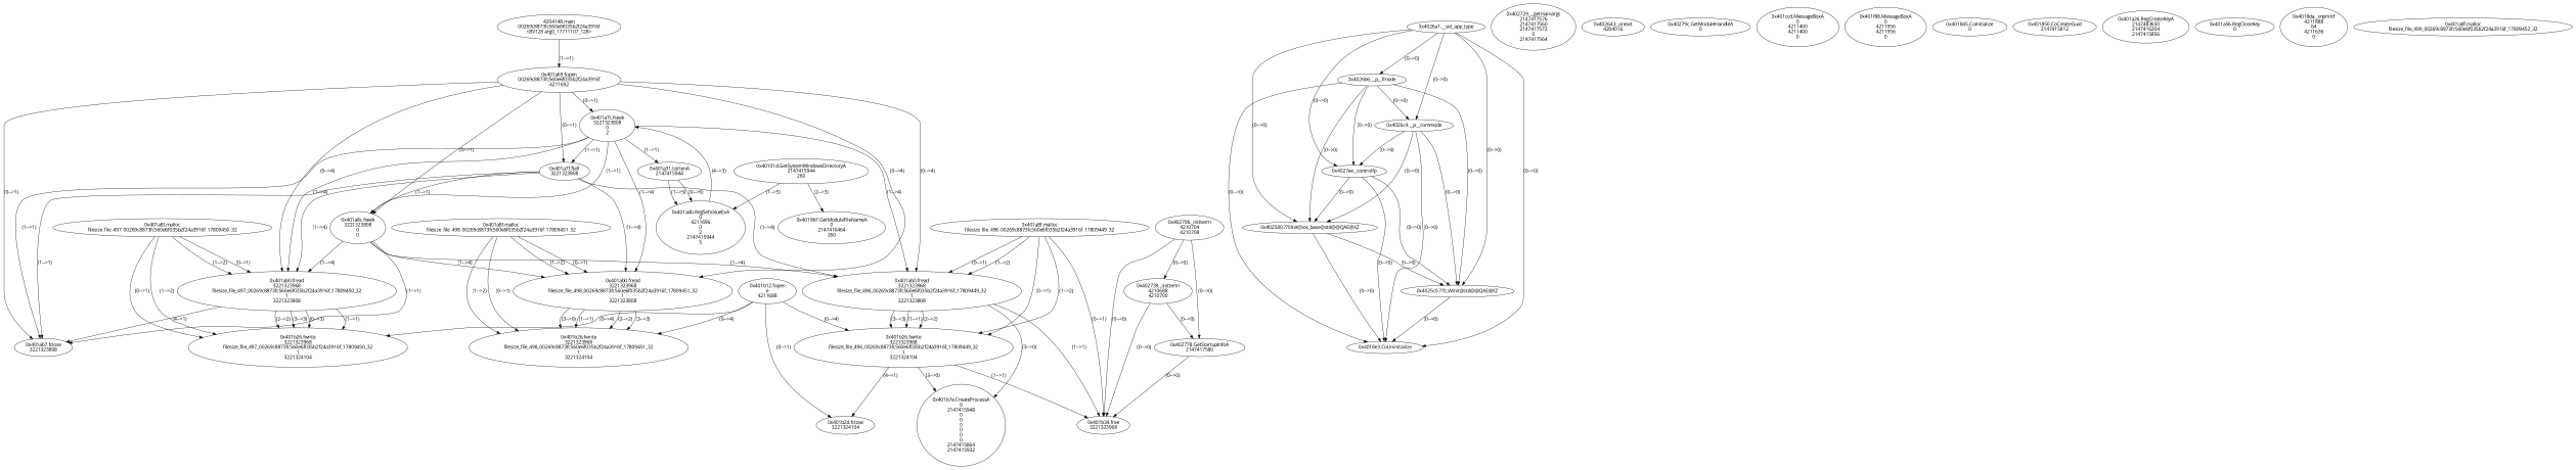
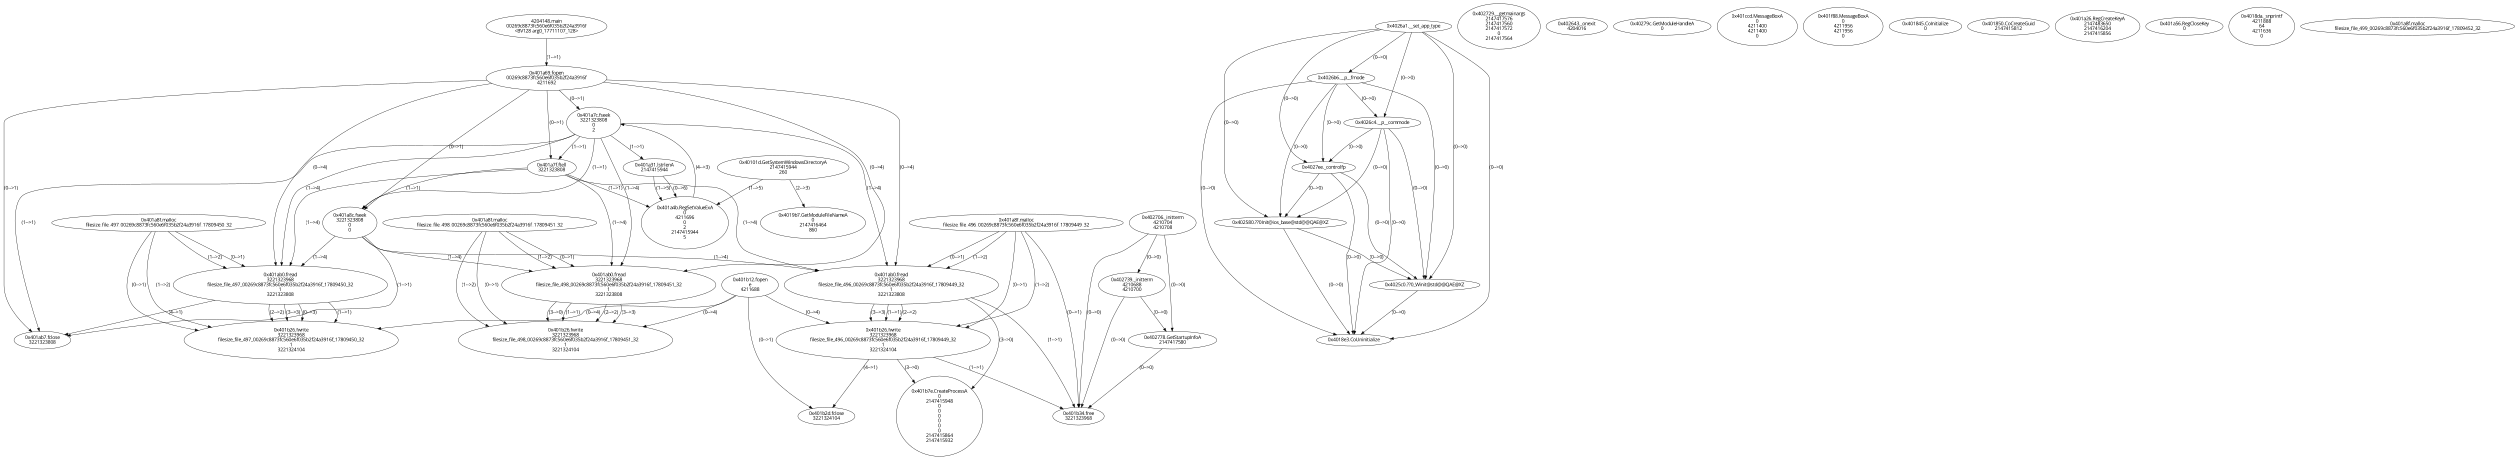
  digraph {
    fontname="Open Sans"
    node [fontname="Open Sans"]
    edge [fontname="Open Sans"]
    n1 [label="4204148.main\n00269c8873fc560e6f035b2f24a3916f\n<BV128 arg0_17711107_128>"]
    n2 [label="0x401a69.fopen\n00269c8873fc560e6f035b2f24a3916f\n4211692"]
    n3 [label="0x401a7c.fseek\n3221323808\n0\n2"]
    n4 [label="0x401a7f.ftell\n3221323808"]
    n5 [label="0x401a8c.fseek\n3221323808\n0\n0"]
    n6 [label="0x401ab0.fread\n3221323968\nfilesize_file_497_00269c8873fc560e6f035b2f24a3916f_17809450_32\n1\n3221323808"]
    n7 [label="0x401ab7.fclose\n3221323808"]
    n8 [label="0x401ab0.fread\n3221323968\nfilesize_file_498_00269c8873fc560e6f035b2f24a3916f_17809451_32\n1\n3221323808"]
    n9 [label="0x401ab0.fread\n3221323968\nfilesize_file_496_00269c8873fc560e6f035b2f24a3916f_17809449_32\n1\n3221323808"]
    n10 [label="0x4026a1.__set_app_type\n"]
    n11 [label="0x4026b6.__p__fmode\n"]
    n12 [label="0x4026c4.__p__commode\n"]
    n13 [label="0x4027ee._controlfp\n"]
    n14 [label="0x402580.??0Init@ios_base@std@@QAE@XZ\n"]
    n15 [label="0x4025c0.??0_Winit@std@@QAE@XZ\n"]
    n16 [label="0x4018e3.CoUninitialize\n"]
    n17 [label="0x402706._initterm\n4210704\n4210708"]
    n18 [label="0x402739._initterm\n4210688\n4210700"]
    n19 [label="0x402778.GetStartupInfoA\n2147417580"]
    n20 [label="0x401b34.free\n3221323968"]
    n21 [label="0x402729.__getmainargs\n2147417576\n2147417560\n2147417572\n0\n2147417564"]
    n22 [label="0x402643._onexit\n4204016"]
    n23 [label="0x40279c.GetModuleHandleA\n0"]
    n24 [label="0x401ccd.MessageBoxA\n0\n4211400\n4211400\n0"]
    n25 [label="0x401f88.MessageBoxA\n0\n4211956\n4211956\n0"]
    n26 [label="0x401845.CoInitialize\n0"]
    n27 [label="0x401850.CoCreateGuid\n2147415812"]
    n28 [label="0x40101d.GetSystemWindowsDirectoryA\n2147415944\n260"]
-   n29 [label="0x4019b7.GetModuleFileNameA\n0\n2147416464\n260"]
+   n29 [label="0x4019b7.GetModuleFileNameA\n0\n2147416464\n860"]
    n30 [label="0x401a4b.RegSetValueExA\n0\n4211696\n0\n2\n2147415944\n5"]
    n31 [label="0x401a31.lstrlenA\n2147415944"]
    n32 [label="0x401a26.RegCreateKeyA\n2147483650\n2147416204\n2147415856"]
    n33 [label="0x401a56.RegCloseKey\n0"]
    n34 [label="0x401b26.fwrite\n3221323968\nfilesize_file_497_00269c8873fc560e6f035b2f24a3916f_17809450_32\n1\n3221324104"]
    n35 [label="0x401b26.fwrite\n3221323968\nfilesize_file_498_00269c8873fc560e6f035b2f24a3916f_17809451_32\n1\n3221324104"]
    n36 [label="0x401b26.fwrite\n3221323968\nfilesize_file_496_00269c8873fc560e6f035b2f24a3916f_17809449_32\n1\n3221324104"]
    n37 [label="0x401b7e.CreateProcessA\n0\n2147415948\n0\n0\n0\n0\n0\n0\n2147415864\n2147415932"]
    n38 [label="0x401a8f.malloc\nfilesize_file_497_00269c8873fc560e6f035b2f24a3916f_17809450_32"]
    n39 [label="0x401a8f.malloc\nfilesize_file_496_00269c8873fc560e6f035b2f24a3916f_17809449_32"]
    n40 [label="0x401b2d.fclose\n3221324104"]
    n41 [label="0x4018da._snprintf\n4211888\n64\n4211636\n0"]
    n42 [label="0x401a8f.malloc\nfilesize_file_498_00269c8873fc560e6f035b2f24a3916f_17809451_32"]
    n43 [label="0x401a8f.malloc\nfilesize_file_499_00269c8873fc560e6f035b2f24a3916f_17809452_32"]
    n44 [label="0x401b12.fopen\ne\n4211688"]
    n1 -> n2 [label="(1-->1)"]
    n2 -> n3 [label="(0-->1)"]
    n2 -> n4 [label="(0-->1)"]
    n2 -> n5 [label="(0-->1)"]
    n2 -> n6 [label="(0-->4)"]
    n2 -> n7 [label="(0-->1)"]
    n2 -> n8 [label="(0-->4)"]
    n2 -> n9 [label="(0-->4)"]
    n3 -> n4 [label="(1-->1)"]
    n3 -> n5 [label="(1-->1)"]
    n3 -> n6 [label="(1-->4)"]
    n3 -> n7 [label="(1-->1)"]
    n3 -> n8 [label="(1-->4)"]
    n3 -> n9 [label="(1-->4)"]
    n3 -> n31 [label="(1-->1)"]
    n4 -> n5 [label="(1-->1)"]
    n4 -> n6 [label="(1-->4)"]
-   n4 -> n7 [label="(1-->1)"]
+   n4 -> n30 [label="(1-->1)"]
    n4 -> n8 [label="(1-->4)"]
    n4 -> n9 [label="(1-->4)"]
    n5 -> n6 [label="(1-->4)"]
    n5 -> n7 [label="(1-->1)"]
    n5 -> n8 [label="(1-->4)"]
    n5 -> n9 [label="(1-->4)"]
    n6 -> n7 [label="(4-->1)"]
    n6 -> n34 [label="(1-->1)"]
    n6 -> n34 [label="(2-->2)"]
    n6 -> n34 [label="(3-->3)"]
    n6 -> n34 [label="(0-->3)"]
    n8 -> n35 [label="(1-->1)"]
    n8 -> n35 [label="(2-->2)"]
    n8 -> n35 [label="(3-->3)"]
    n8 -> n35 [label="(3-->0)"]
    n9 -> n20 [label="(1-->1)"]
    n9 -> n36 [label="(1-->1)"]
    n9 -> n36 [label="(2-->2)"]
    n9 -> n36 [label="(3-->3)"]
    n9 -> n37 [label="(3-->0)"]
    n10 -> n11 [label="(0-->0)"]
    n10 -> n12 [label="(0-->0)"]
    n10 -> n13 [label="(0-->0)"]
    n10 -> n14 [label="(0-->0)"]
    n10 -> n15 [label="(0-->0)"]
    n10 -> n16 [label="(0-->0)"]
    n11 -> n12 [label="(0-->0)"]
    n11 -> n13 [label="(0-->0)"]
    n11 -> n14 [label="(0-->0)"]
    n11 -> n15 [label="(0-->0)"]
    n11 -> n16 [label="(0-->0)"]
    n12 -> n13 [label="(0-->0)"]
    n12 -> n14 [label="(0-->0)"]
    n12 -> n15 [label="(0-->0)"]
    n12 -> n16 [label="(0-->0)"]
    n13 -> n14 [label="(0-->0)"]
    n13 -> n15 [label="(0-->0)"]
    n13 -> n16 [label="(0-->0)"]
    n14 -> n15 [label="(0-->0)"]
    n14 -> n16 [label="(0-->0)"]
    n15 -> n16 [label="(0-->0)"]
    n17 -> n18 [label="(0-->0)"]
    n17 -> n19 [label="(0-->0)"]
    n17 -> n20 [label="(0-->0)"]
    n18 -> n19 [label="(0-->0)"]
    n18 -> n20 [label="(0-->0)"]
    n19 -> n20 [label="(0-->0)"]
    n28 -> n29 [label="(2-->3)"]
    n28 -> n30 [label="(1-->5)"]
    n30 -> n3 [label="(4-->3)"]
    n31 -> n30 [label="(1-->5)"]
    n31 -> n30 [label="(0-->6)"]
    n36 -> n20 [label="(1-->1)"]
    n36 -> n37 [label="(3-->0)"]
    n36 -> n40 [label="(4-->1)"]
    n38 -> n6 [label="(0-->1)"]
    n38 -> n6 [label="(1-->2)"]
    n38 -> n34 [label="(0-->1)"]
    n38 -> n34 [label="(1-->2)"]
    n39 -> n9 [label="(0-->1)"]
    n39 -> n9 [label="(1-->2)"]
    n39 -> n20 [label="(0-->1)"]
    n39 -> n36 [label="(0-->1)"]
    n39 -> n36 [label="(1-->2)"]
    n42 -> n8 [label="(0-->1)"]
    n42 -> n8 [label="(1-->2)"]
    n42 -> n35 [label="(0-->1)"]
    n42 -> n35 [label="(1-->2)"]
    n44 -> n34 [label="(0-->4)"]
    n44 -> n35 [label="(0-->4)"]
    n44 -> n36 [label="(0-->4)"]
    n44 -> n40 [label="(0-->1)"]
  }
